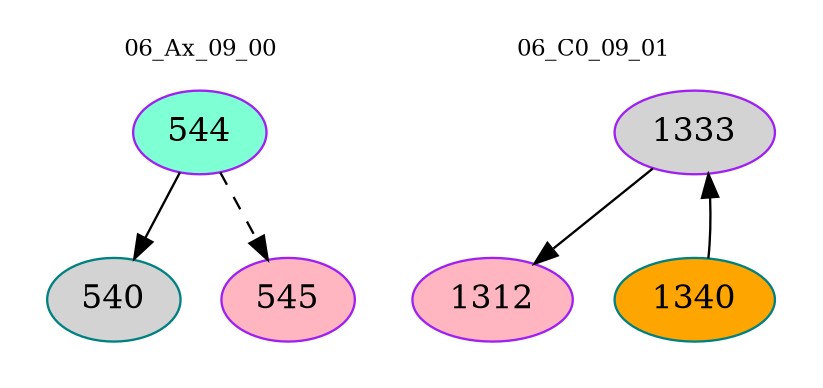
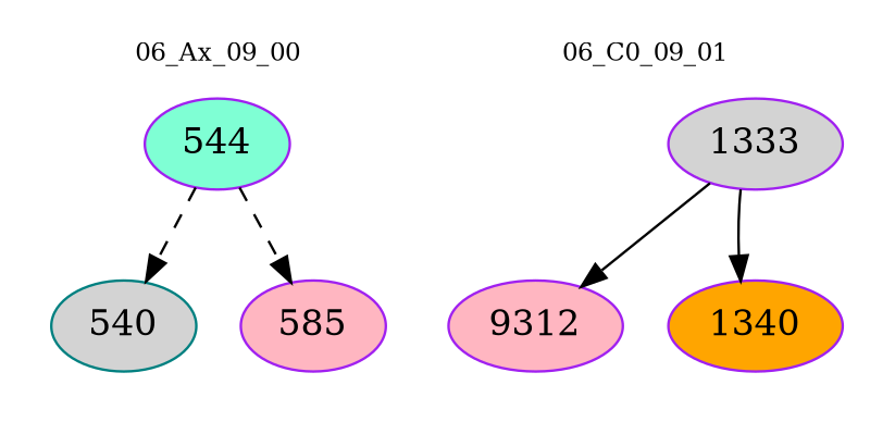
  digraph {
    node [color=purple fillcolor=lightgrey style=filled]
    edge [color=black style=dashed]
    n1 [fillcolor=aquamarine label=544]
    n2 [color=teal label=540]
-   n3 [fillcolor=lightpink label=545]
+   n3 [fillcolor=lightpink label=585]
    n4 [label=1333]
-   n5 [fillcolor=lightpink label=1312]
-   n6 [color=teal fillcolor=orange label=1340]
+   n5 [fillcolor=lightpink label=9312]
+   n6 [fillcolor=orange label=1340]
    subgraph cluster_1 {
      color=white
      fontsize=10
      label="06_Ax_09_00"
      n1
      n2
      n3
    }
    subgraph cluster_2 {
      color=white
      fontsize=10
      label="06_C0_09_01"
      n4
      n5
      n6
    }
-   n1 -> n2 [style=solid]
+   n1 -> n2
    n1 -> n3
    n4 -> n5 [style=solid]
-   n6 -> n4 [style=solid]
+   n4 -> n6 [style=solid]
  }
